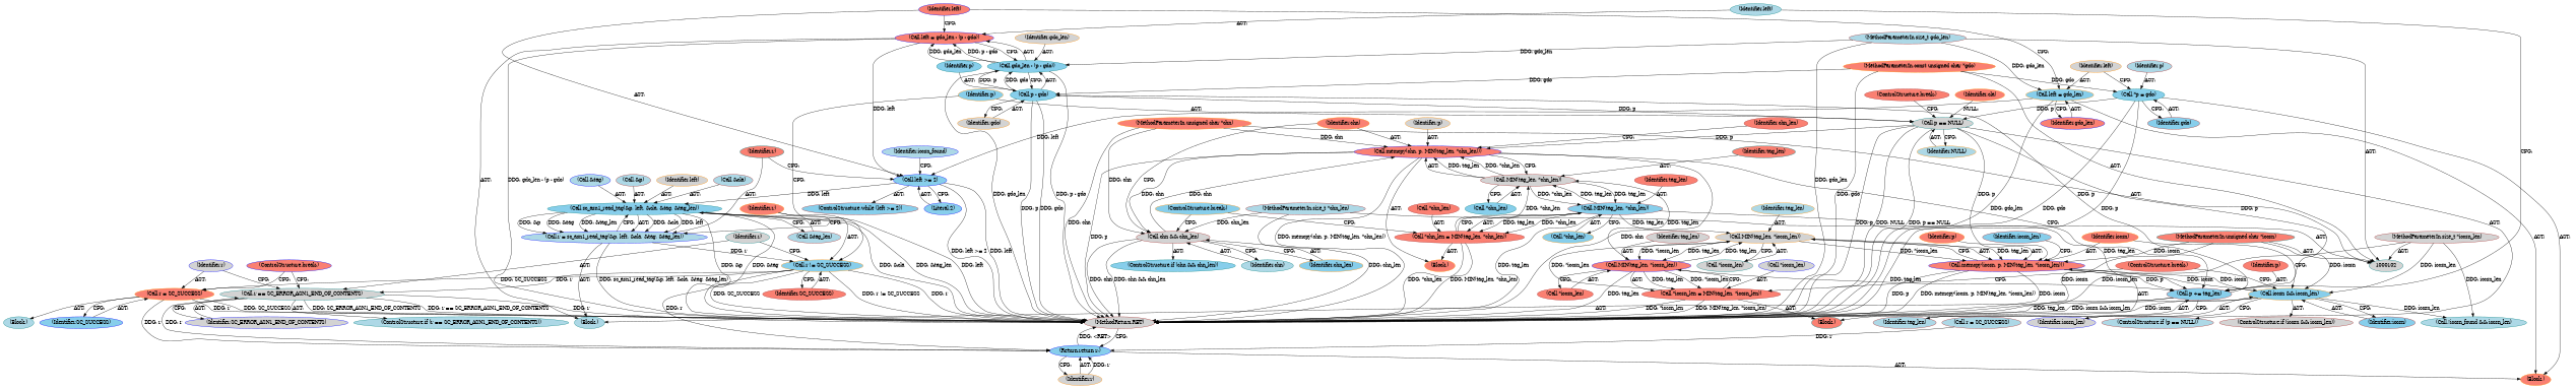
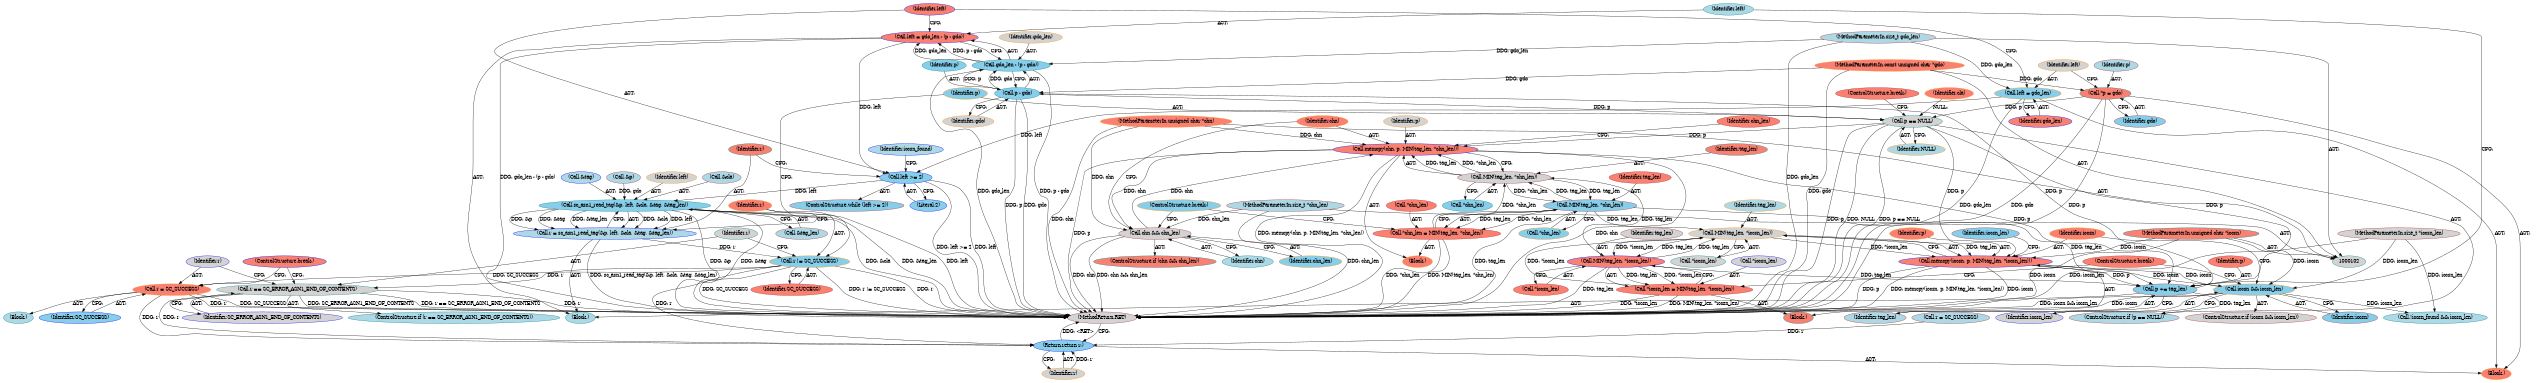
  digraph {
    node [color=brown fillcolor=salmon style=filled]
    n1 [color=teal fillcolor=skyblue label="(Call,sc_asn1_read_tag(&p, left, &cla, &tag, &tag_len))"]
    n2 [color=blue fillcolor=lightblue label="(Call,r = sc_asn1_read_tag(&p, left, &cla, &tag, &tag_len))"]
    n3 [fillcolor=lightblue label="(Call,&tag_len)"]
    n4 [fillcolor=lightgrey label="(MethodReturn,RET)"]
    n5 [color=teal fillcolor=lightblue label="(Block,)"]
    n6 [color=darkorange fillcolor=skyblue label="(Call,r != SC_SUCCESS)"]
    n7 [color=blue fillcolor=skyblue label="(Return,return r;)"]
    n8 [color=blue fillcolor=skyblue label="(Call,left >= 2)"]
    n9 [fillcolor=skyblue label="(ControlStructure,while (left >= 2))"]
    n10 [color=blue fillcolor=skyblue label="(Literal,2)"]
    n11 [color=blue label="(Call,left = gdo_len - (p - gdo))"]
    n12 [color=teal fillcolor=skyblue label="(Call,gdo_len - (p - gdo))"]
    n13 [color=teal fillcolor=skyblue label="(Call,p - gdo)"]
    n14 [color=teal fillcolor=lightgrey label="(Call,p == NULL)"]
    n15 [color=darkorange fillcolor=lightgrey label="(Identifier,gdo)"]
    n16 [fillcolor=lightblue label="(MethodParameterIn,size_t gdo_len)"]
    n17 [color=darkorange fillcolor=skyblue label="(Call,left = gdo_len)"]
    1000102 [color=teal fillcolor=lightgrey]
    n19 [color=darkorange label="(Block,)"]
    n20 [color=blue label="(Identifier,gdo_len)"]
    n21 [fillcolor=skyblue label="(Call,p += tag_len)"]
    n22 [color=blue label="(Call,memcpy(chn, p, MIN(tag_len, *chn_len)))"]
    n23 [color=blue label="(Call,memcpy(iccsn, p, MIN(tag_len, *iccsn_len)))"]
    n24 [color=darkorange fillcolor=lightblue label="(Identifier,NULL)"]
    n25 [fillcolor=lightblue label="(ControlStructure,if (p == NULL))"]
    n26 [fillcolor=lightblue label="(Identifier,tag_len)"]
    n27 [fillcolor=skyblue label="(Call,MIN(tag_len, *chn_len))"]
    n28 [fillcolor=lightgrey label="(Call,MIN(tag_len, *chn_len))"]
    n29 [color=darkorange fillcolor=lightgrey label="(Call,MIN(tag_len, *iccsn_len))"]
    n30 [label="(Call,*chn_len = MIN(tag_len, *chn_len))"]
    n31 [color=darkorange fillcolor=skyblue label="(Call,*chn_len)"]
    n32 [color=teal fillcolor=skyblue label="(Call,*chn_len)"]
    n33 [color=blue label="(Call,MIN(tag_len, *iccsn_len))"]
    n34 [color=teal fillcolor=lightgrey label="(Call,*iccsn_len)"]
    n35 [color=darkorange label="(Block,)"]
    n36 [fillcolor=lightgrey label="(Call,chn && chn_len)"]
    n37 [label="(Call,*iccsn_len = MIN(tag_len, *iccsn_len))"]
    n38 [label="(Call,*iccsn_len)"]
    n39 [color=teal label="(Block,)"]
    n40 [color=darkorange fillcolor=skyblue label="(Call,iccsn && iccsn_len)"]
    n41 [color=blue fillcolor=lightgrey label="(Identifier,iccsn_len)"]
    n42 [color=teal fillcolor=lightblue label="(Call,!iccsn_found && iccsn_len)"]
    n43 [fillcolor=lightgrey label="(ControlStructure,if (iccsn && iccsn_len))"]
    n44 [fillcolor=skyblue label="(Identifier,iccsn)"]
    n45 [color=teal label="(MethodParameterIn,unsigned char *iccsn)"]
    n46 [fillcolor=lightgrey label="(MethodParameterIn,size_t *iccsn_len)"]
-   n47 [color=teal fillcolor=skyblue label="(Call,*p = gdo)"]
+   n47 [color=teal label="(Call,*p = gdo)"]
    n48 [fillcolor=skyblue label="(Identifier,gdo)"]
    n49 [color=darkorange label="(MethodParameterIn,const unsigned char *gdo)"]
-   n50 [color=teal fillcolor=skyblue label="(ControlStructure,if (chn && chn_len))"]
+   n50 [color=teal label="(ControlStructure,if (chn && chn_len))"]
    n51 [color=teal fillcolor=lightblue label="(Identifier,chn)"]
    n52 [color=darkorange fillcolor=skyblue label="(Identifier,chn_len)"]
    n53 [color=darkorange label="(MethodParameterIn,unsigned char *chn)"]
    n54 [fillcolor=lightblue label="(MethodParameterIn,size_t *chn_len)"]
    n55 [color=teal fillcolor=lightgrey label="(Call,r == SC_ERROR_ASN1_END_OF_CONTENTS)"]
    n56 [color=darkorange label="(Call,r = SC_SUCCESS)"]
    n57 [label="(Identifier,SC_SUCCESS)"]
    n58 [color=teal fillcolor=lightblue label="(ControlStructure,if (r == SC_ERROR_ASN1_END_OF_CONTENTS))"]
    n59 [color=blue fillcolor=lightgrey label="(Identifier,SC_ERROR_ASN1_END_OF_CONTENTS)"]
    n60 [color=darkorange fillcolor=lightgrey label="(Identifier,r)"]
    n61 [color=teal fillcolor=lightblue label="(Block,)"]
    n62 [color=blue fillcolor=skyblue label="(Identifier,SC_SUCCESS)"]
    n63 [label="(ControlStructure,break;)"]
    n64 [color=darkorange fillcolor=lightgrey label="(Identifier,p)"]
    n65 [fillcolor=lightblue label="(Call,&p)"]
    n66 [color=darkorange fillcolor=lightgrey label="(Identifier,left)"]
    n67 [color=darkorange fillcolor=lightblue label="(Identifier,tag_len)"]
    n68 [label="(Identifier,chn_len)"]
    n69 [fillcolor=skyblue label="(Identifier,iccsn_len)"]
    n70 [color=teal fillcolor=lightblue label="(Identifier,left)"]
    n71 [color=darkorange label="(Identifier,chn)"]
    n72 [color=teal fillcolor=lightgrey label="(Identifier,r)"]
    n73 [color=teal label="(Identifier,r)"]
    n74 [fillcolor=lightblue label="(Call,&cla)"]
    n75 [color=blue label="(ControlStructure,break;)"]
    n76 [color=darkorange fillcolor=lightgrey label="(Identifier,left)"]
    n77 [color=teal fillcolor=skyblue label="(Identifier,p)"]
    n78 [color=darkorange fillcolor=skyblue label="(ControlStructure,break;)"]
    n79 [color=teal label="(Identifier,tag_len)"]
    n80 [color=darkorange fillcolor=lightgrey label="(Identifier,gdo_len)"]
    n81 [color=darkorange label="(Identifier,p)"]
    n82 [label="(ControlStructure,break;)"]
    n83 [color=blue label="(Identifier,left)"]
    n84 [color=darkorange fillcolor=skyblue label="(Identifier,p)"]
    n85 [color=blue fillcolor=lightblue label="(Call,&tag)"]
    n86 [color=blue fillcolor=lightgrey label="(Identifier,r)"]
    n87 [fillcolor=lightblue label="(Call,r = SC_SUCCESS)"]
    n88 [label="(Call,*chn_len)"]
    n89 [color=darkorange label="(Identifier,cla)"]
    n90 [fillcolor=lightgrey label="(Identifier,tag_len)"]
    n91 [color=darkorange label="(Identifier,r)"]
    n92 [color=blue fillcolor=lightblue label="(Identifier,iccsn_found)"]
    n93 [color=blue fillcolor=lightgrey label="(Call,*iccsn_len)"]
    n94 [color=darkorange label="(Identifier,iccsn)"]
    n95 [label="(Identifier,tag_len)"]
    n96 [label="(Identifier,p)"]
    n97 [fillcolor=lightblue label="(Identifier,p)"]
    n1 -> n2 [label="AST: "]
    n1 -> n2 [label="DDG: &cla"]
    n1 -> n2 [label="DDG: left"]
    n1 -> n2 [label="DDG: &p"]
    n1 -> n2 [label="DDG: &tag"]
    n1 -> n2 [label="DDG: &tag_len"]
    n1 -> n3 [label="CFG: "]
    n1 -> n4 [label="DDG: &p"]
    n1 -> n4 [label="DDG: &cla"]
    n1 -> n4 [label="DDG: &tag_len"]
    n1 -> n4 [label="DDG: left"]
    n1 -> n4 [label="DDG: &tag"]
    n2 -> n1 [label="CFG: "]
    n2 -> n4 [label="DDG: sc_asn1_read_tag(&p, left, &cla, &tag, &tag_len)"]
    n2 -> n5 [label="AST: "]
    n2 -> n6 [label="DDG: r"]
    n3 -> n1 [label="AST: "]
    n4 -> n7 [label="CFG: "]
    n6 -> n4 [label="DDG: r != SC_SUCCESS"]
    n6 -> n4 [label="DDG: r"]
    n6 -> n4 [label="DDG: SC_SUCCESS"]
    n6 -> n7 [label="DDG: r"]
    n6 -> n55 [label="DDG: r"]
    n6 -> n56 [label="DDG: SC_SUCCESS"]
    n6 -> n57 [label="CFG: "]
    n7 -> n4 [label="DDG: <RET>"]
    n7 -> n19 [label="AST: "]
    n7 -> n60 [label="CFG: "]
    n8 -> n1 [label="DDG: left"]
    n8 -> n4 [label="DDG: left"]
    n8 -> n4 [label="DDG: left >= 2"]
    n8 -> n9 [label="AST: "]
    n8 -> n10 [label="CFG: "]
    n10 -> n8 [label="AST: "]
    n11 -> n4 [label="DDG: gdo_len - (p - gdo)"]
    n11 -> n5 [label="AST: "]
    n11 -> n8 [label="DDG: left"]
    n11 -> n12 [label="CFG: "]
    n12 -> n4 [label="DDG: p - gdo"]
    n12 -> n4 [label="DDG: gdo_len"]
    n12 -> n11 [label="AST: "]
    n12 -> n11 [label="DDG: gdo_len"]
    n12 -> n11 [label="DDG: p - gdo"]
    n12 -> n13 [label="CFG: "]
    n13 -> n4 [label="DDG: gdo"]
    n13 -> n4 [label="DDG: p"]
    n13 -> n12 [label="AST: "]
    n13 -> n12 [label="DDG: p"]
    n13 -> n12 [label="DDG: gdo"]
    n13 -> n14 [label="DDG: p"]
    n13 -> n15 [label="CFG: "]
    n14 -> n4 [label="DDG: p"]
    n14 -> n4 [label="DDG: NULL"]
    n14 -> n4 [label="DDG: p == NULL"]
    n14 -> n21 [label="DDG: p"]
    n14 -> n22 [label="DDG: p"]
    n14 -> n23 [label="DDG: p"]
    n14 -> n24 [label="CFG: "]
    n14 -> n25 [label="AST: "]
    n15 -> n13 [label="AST: "]
    n16 -> n4 [label="DDG: gdo_len"]
    n16 -> n12 [label="DDG: gdo_len"]
    n16 -> n17 [label="DDG: gdo_len"]
    n16 -> 1000102 [label="AST: "]
    n17 -> n4 [label="DDG: gdo_len"]
    n17 -> n8 [label="DDG: left"]
    n17 -> n19 [label="AST: "]
    n17 -> n20 [label="CFG: "]
    n20 -> n17 [label="AST: "]
-   n21 -> n4 [label="DDG: tag_len"]
+   n21 -> n25 [label="DDG: tag_len"]
    n21 -> n5 [label="AST: "]
    n21 -> n13 [label="DDG: p"]
    n21 -> n26 [label="CFG: "]
    n22 -> n4 [label="DDG: chn"]
    n22 -> n4 [label="DDG: p"]
    n22 -> n4 [label="DDG: memcpy(chn, p, MIN(tag_len, *chn_len))"]
-   n22 -> n21 [label="CFG: "]
+   n22 -> n21 [label="DDG: p"]
    n22 -> n28 [label="CFG: "]
    n22 -> n35 [label="AST: "]
    n22 -> n36 [label="DDG: chn"]
    n23 -> n4 [label="DDG: iccsn"]
    n23 -> n4 [label="DDG: memcpy(iccsn, p, MIN(tag_len, *iccsn_len))"]
    n23 -> n4 [label="DDG: p"]
    n23 -> n21 [label="DDG: p"]
    n23 -> n29 [label="CFG: "]
    n23 -> n39 [label="AST: "]
    n23 -> n40 [label="DDG: iccsn"]
    n24 -> n14 [label="AST: "]
    n26 -> n21 [label="AST: "]
    n27 -> n4 [label="DDG: tag_len"]
    n27 -> n21 [label="DDG: tag_len"]
    n27 -> n28 [label="DDG: tag_len"]
    n27 -> n29 [label="DDG: tag_len"]
    n27 -> n30 [label="AST: "]
    n27 -> n30 [label="DDG: tag_len"]
    n27 -> n30 [label="DDG: *chn_len"]
    n27 -> n31 [label="CFG: "]
    n28 -> n22 [label="AST: "]
    n28 -> n22 [label="DDG: tag_len"]
    n28 -> n22 [label="DDG: *chn_len"]
    n28 -> n27 [label="DDG: tag_len"]
    n28 -> n27 [label="DDG: *chn_len"]
    n28 -> n32 [label="CFG: "]
    n29 -> n23 [label="AST: "]
    n29 -> n23 [label="DDG: tag_len"]
    n29 -> n23 [label="DDG: *iccsn_len"]
    n29 -> n33 [label="DDG: tag_len"]
    n29 -> n33 [label="DDG: *iccsn_len"]
    n29 -> n34 [label="CFG: "]
    n30 -> n4 [label="DDG: MIN(tag_len, *chn_len)"]
    n30 -> n4 [label="DDG: *chn_len"]
    n30 -> n27 [label="CFG: "]
    n30 -> n28 [label="DDG: *chn_len"]
    n30 -> n35 [label="AST: "]
    n31 -> n27 [label="AST: "]
    n32 -> n28 [label="AST: "]
    n33 -> n4 [label="DDG: tag_len"]
    n33 -> n21 [label="DDG: tag_len"]
    n33 -> n28 [label="DDG: tag_len"]
    n33 -> n29 [label="DDG: tag_len"]
    n33 -> n37 [label="AST: "]
    n33 -> n37 [label="DDG: tag_len"]
    n33 -> n37 [label="DDG: *iccsn_len"]
    n33 -> n38 [label="CFG: "]
    n34 -> n29 [label="AST: "]
    n36 -> n4 [label="DDG: chn"]
    n36 -> n4 [label="DDG: chn && chn_len"]
    n36 -> n22 [label="DDG: chn"]
    n36 -> n50 [label="AST: "]
    n36 -> n51 [label="CFG: "]
    n36 -> n52 [label="CFG: "]
    n37 -> n4 [label="DDG: *iccsn_len"]
    n37 -> n4 [label="DDG: MIN(tag_len, *iccsn_len)"]
    n37 -> n29 [label="DDG: *iccsn_len"]
    n37 -> n33 [label="CFG: "]
    n37 -> n39 [label="AST: "]
    n38 -> n33 [label="AST: "]
    n40 -> n4 [label="DDG: iccsn"]
    n40 -> n4 [label="DDG: iccsn && iccsn_len"]
    n40 -> n23 [label="DDG: iccsn"]
    n40 -> n41 [label="CFG: "]
    n40 -> n42 [label="DDG: iccsn_len"]
    n40 -> n43 [label="AST: "]
    n40 -> n44 [label="CFG: "]
    n41 -> n40 [label="AST: "]
    n44 -> n40 [label="AST: "]
    n45 -> n4 [label="DDG: iccsn"]
    n45 -> 1000102 [label="AST: "]
    n45 -> n23 [label="DDG: iccsn"]
    n45 -> n40 [label="DDG: iccsn"]
    n46 -> n4 [label="DDG: iccsn_len"]
-   n46 -> 1000102 [label="AST: "]
    n46 -> n40 [label="DDG: iccsn_len"]
    n46 -> n42 [label="DDG: iccsn_len"]
    n47 -> n4 [label="DDG: gdo"]
    n47 -> n4 [label="DDG: p"]
    n47 -> n14 [label="DDG: p"]
    n47 -> n19 [label="AST: "]
    n47 -> n48 [label="CFG: "]
    n48 -> n47 [label="AST: "]
    n49 -> n4 [label="DDG: gdo"]
    n49 -> n13 [label="DDG: gdo"]
    n49 -> 1000102 [label="AST: "]
    n49 -> n47 [label="DDG: gdo"]
    n51 -> n36 [label="AST: "]
    n52 -> n36 [label="AST: "]
    n53 -> n4 [label="DDG: chn"]
    n53 -> 1000102 [label="AST: "]
    n53 -> n22 [label="DDG: chn"]
    n53 -> n36 [label="DDG: chn"]
    n54 -> n4 [label="DDG: chn_len"]
    n54 -> 1000102 [label="AST: "]
    n54 -> n36 [label="DDG: chn_len"]
    n55 -> n4 [label="DDG: r"]
    n55 -> n4 [label="DDG: SC_ERROR_ASN1_END_OF_CONTENTS"]
    n55 -> n4 [label="DDG: r == SC_ERROR_ASN1_END_OF_CONTENTS"]
    n55 -> n7 [label="DDG: r"]
    n55 -> n58 [label="AST: "]
    n55 -> n59 [label="CFG: "]
    n56 -> n4 [label="DDG: SC_SUCCESS"]
    n56 -> n4 [label="DDG: r"]
    n56 -> n7 [label="DDG: r"]
    n56 -> n61 [label="AST: "]
    n56 -> n62 [label="CFG: "]
    n57 -> n6 [label="AST: "]
    n59 -> n55 [label="AST: "]
    n60 -> n7 [label="AST: "]
    n60 -> n7 [label="DDG: r"]
    n62 -> n56 [label="AST: "]
    n63 -> n14 [label="CFG: "]
    n64 -> n22 [label="AST: "]
-   n65 -> n1 [label="AST: "]
+   n65 -> n1 [label="DDG: gdo"]
    n66 -> n1 [label="AST: "]
    n67 -> n29 [label="AST: "]
    n68 -> n22 [label="CFG: "]
    n69 -> n23 [label="CFG: "]
    n70 -> n11 [label="AST: "]
    n70 -> n21 [label="CFG: "]
    n71 -> n22 [label="AST: "]
    n71 -> n36 [label="CFG: "]
    n72 -> n6 [label="CFG: "]
    n72 -> n55 [label="AST: "]
    n73 -> n2 [label="AST: "]
    n73 -> n8 [label="CFG: "]
    n74 -> n1 [label="AST: "]
    n75 -> n55 [label="CFG: "]
    n75 -> n56 [label="CFG: "]
    n76 -> n17 [label="AST: "]
    n76 -> n47 [label="CFG: "]
    n77 -> n13 [label="AST: "]
    n78 -> n30 [label="CFG: "]
    n78 -> n36 [label="CFG: "]
    n79 -> n28 [label="AST: "]
    n80 -> n12 [label="AST: "]
    n81 -> n23 [label="AST: "]
    n82 -> n37 [label="CFG: "]
    n82 -> n40 [label="CFG: "]
    n83 -> n8 [label="AST: "]
    n83 -> n11 [label="CFG: "]
    n83 -> n17 [label="CFG: "]
    n84 -> n6 [label="CFG: "]
    n84 -> n14 [label="AST: "]
    n85 -> n1 [label="AST: "]
    n86 -> n55 [label="CFG: "]
    n86 -> n56 [label="AST: "]
    n87 -> n7 [label="DDG: r"]
    n88 -> n30 [label="AST: "]
    n89 -> n14 [label="NULL: "]
    n90 -> n33 [label="AST: "]
    n91 -> n2 [label="CFG: "]
    n91 -> n6 [label="AST: "]
    n92 -> n8 [label="CFG: "]
    n93 -> n37 [label="AST: "]
    n94 -> n23 [label="AST: "]
    n94 -> n40 [label="CFG: "]
    n95 -> n27 [label="AST: "]
    n96 -> n21 [label="AST: "]
    n97 -> n47 [label="AST: "]
  }
